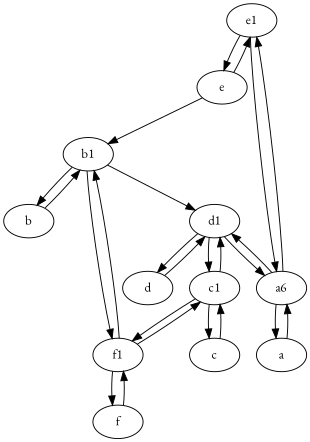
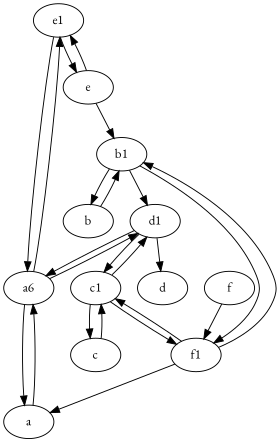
  digraph {
    fontname="EB Garamond"
    node [fontname="EB Garamond"]
    edge [fontname="EB Garamond"]
    e1
    e
    n3 [label=a6]
    b1
    d1
    a
    b
    f1
    c1
    f
    d
    c
    e1 -> e
    e1 -> n3
    e -> e1
    e -> b1
    n3 -> e1
    n3 -> d1
    n3 -> a
    b1 -> d1
    b1 -> b
    b1 -> f1
    d1 -> n3
    d1 -> c1
    d1 -> d
    a -> n3
    b -> b1
    f1 -> b1
    f1 -> c1
-   f1 -> f
+   f1 -> a
    c1 -> d1
    c1 -> f1
    c1 -> c
    f -> f1
-   d -> d1
    c -> c1
  }
